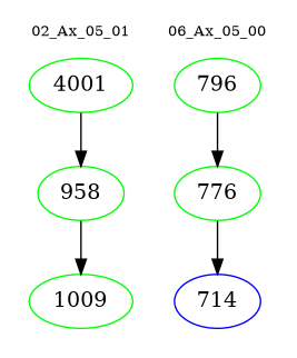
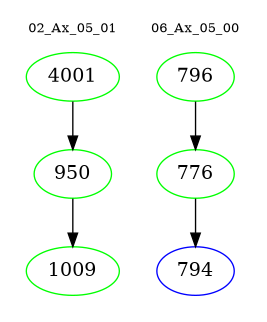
  digraph {
    node [color=green]
    edge [color=black]
    n1 [label=4001]
-   n2 [label=958]
+   n2 [label=950]
    n3 [label=1009]
    n4 [label=796]
    n5 [label=776]
-   n6 [color=blue label=714]
+   n6 [color=blue label=794]
    subgraph cluster_1 {
      color=white
      fontsize=10
      label="02_Ax_05_01"
      n1
      n2
      n3
    }
    subgraph cluster_2 {
      color=white
      fontsize=10
      label="06_Ax_05_00"
      n4
      n5
      n6
    }
    n1 -> n2
    n2 -> n3
    n4 -> n5
    n5 -> n6
  }
